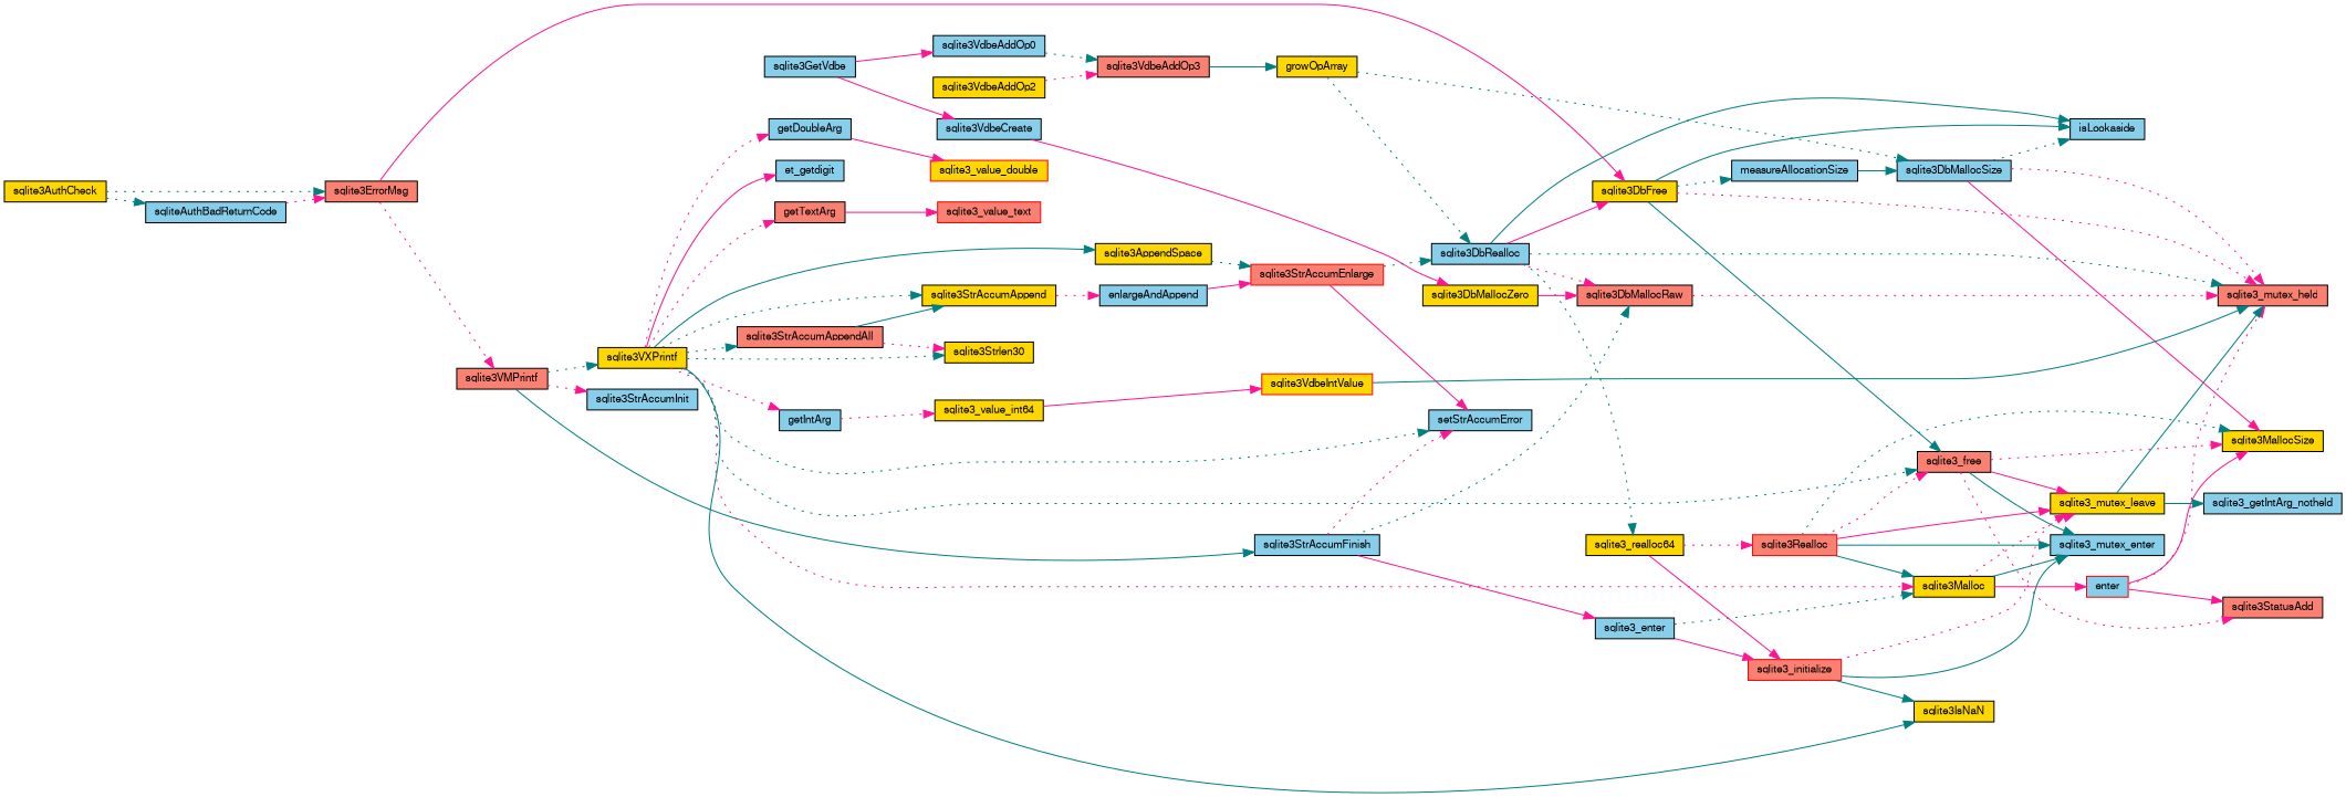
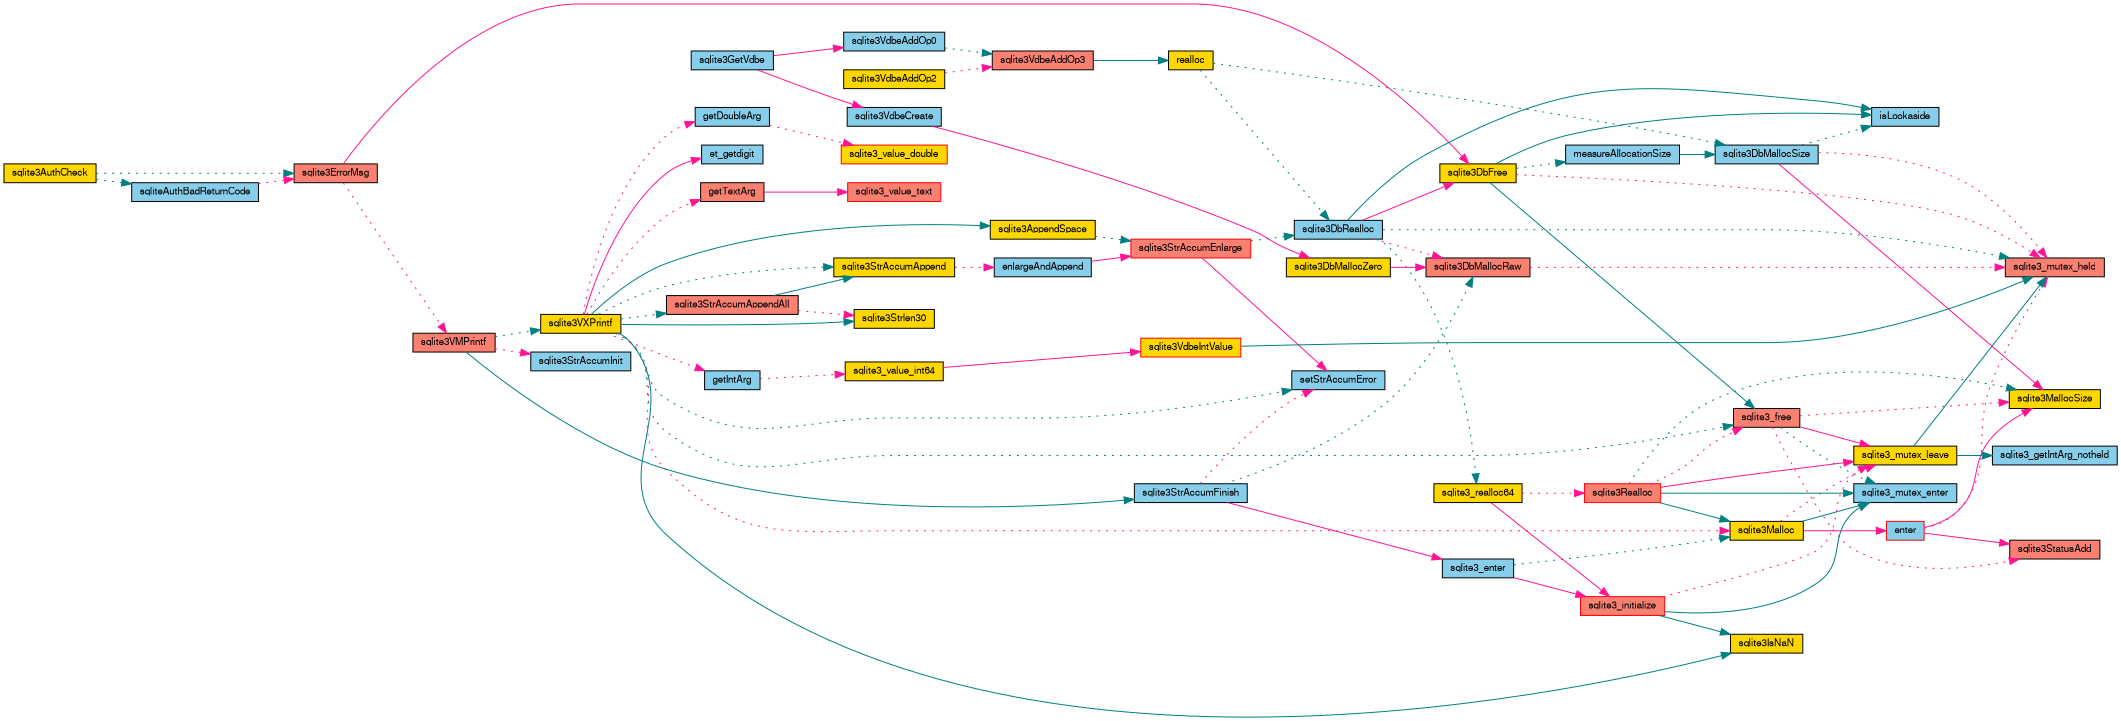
  digraph {
    rankdir=LR
    node [color=black fillcolor=skyblue fontname=FreeSans fontsize=10 shape=record style=filled]
    edge [color=deeppink fontname=FreeSans fontsize=10 labelfontname=FreeSans labelfontsize=10 style=dotted]
    n1 [fillcolor=gold height=0.2 label=sqlite3AuthCheck width=0.4]
    n2 [fillcolor=salmon height=0.2 label=sqlite3ErrorMsg width=0.4]
    n3 [height=0.2 label=sqliteAuthBadReturnCode width=0.4]
    n4 [height=0.2 label=sqlite3GetVdbe width=0.4]
    n5 [height=0.2 label=sqlite3VdbeCreate width=0.4]
    n6 [height=0.2 label=sqlite3VdbeAddOp0 width=0.4]
    n7 [fillcolor=gold height=0.2 label=sqlite3VdbeAddOp2 width=0.4]
    n8 [fillcolor=salmon height=0.2 label=sqlite3VdbeAddOp3 width=0.4]
    n9 [fillcolor=salmon height=0.2 label=sqlite3VMPrintf width=0.4]
    n10 [fillcolor=gold height=0.2 label=sqlite3DbFree width=0.4]
    n11 [height=0.2 label=sqlite3StrAccumInit width=0.4]
    n12 [fillcolor=gold height=0.2 label=sqlite3VXPrintf width=0.4]
    n13 [height=0.2 label=sqlite3StrAccumFinish width=0.4]
    n14 [fillcolor=salmon height=0.2 label=sqlite3_free width=0.4]
    n15 [fillcolor=salmon height=0.2 label=sqlite3_mutex_held width=0.4]
    n16 [height=0.2 label=isLookaside width=0.4]
    n17 [height=0.2 label=measureAllocationSize width=0.4]
    n18 [fillcolor=gold height=0.2 label=sqlite3StrAccumAppend width=0.4]
    n19 [height=0.2 label=setStrAccumError width=0.4]
    n20 [fillcolor=gold height=0.2 label=sqlite3Malloc width=0.4]
    n21 [fillcolor=gold height=0.2 label=sqlite3IsNaN width=0.4]
    n22 [height=0.2 label=getIntArg width=0.4]
    n23 [height=0.2 label=getDoubleArg width=0.4]
    n24 [fillcolor=gold height=0.2 label=sqlite3Strlen30 width=0.4]
    n25 [height=0.2 label=et_getdigit width=0.4]
    n26 [fillcolor=salmon height=0.2 label=getTextArg width=0.4]
    n27 [fillcolor=salmon height=0.2 label=sqlite3StrAccumAppendAll width=0.4]
    n28 [fillcolor=gold height=0.2 label=sqlite3AppendSpace width=0.4]
    n29 [fillcolor=salmon height=0.2 label=sqlite3DbMallocRaw width=0.4]
    n30 [height=0.2 label=sqlite3_enter width=0.4]
    n31 [height=0.2 label=enlargeAndAppend width=0.4]
    n32 [height=0.2 label=sqlite3_mutex_enter width=0.4]
    n33 [color=red height=0.2 label=enter width=0.4]
    n34 [fillcolor=gold height=0.2 label=sqlite3_mutex_leave width=0.4]
    n35 [fillcolor=gold height=0.2 label=sqlite3MallocSize width=0.4]
    n36 [fillcolor=salmon height=0.2 label=sqlite3StatusAdd width=0.4]
    n37 [fillcolor=gold height=0.2 label=sqlite3_value_int64 width=0.4]
    n38 [color=red fillcolor=gold height=0.2 label=sqlite3_value_double width=0.4]
    n39 [color=red fillcolor=salmon height=0.2 label=sqlite3_value_text width=0.4]
    n40 [color=red fillcolor=salmon height=0.2 label=sqlite3StrAccumEnlarge width=0.4]
    n41 [height=0.2 label=sqlite3DbRealloc width=0.4]
    n42 [fillcolor=gold height=0.2 label=sqlite3_realloc64 width=0.4]
    n43 [color=red fillcolor=salmon height=0.2 label=sqlite3_initialize width=0.4]
    n44 [color=red fillcolor=salmon height=0.2 label=sqlite3Realloc width=0.4]
    n45 [height=0.2 label=sqlite3_getIntArg_notheld width=0.4]
    n46 [height=0.2 label=sqlite3DbMallocSize width=0.4]
    n47 [color=red fillcolor=gold height=0.2 label=sqlite3VdbeIntValue width=0.4]
    n48 [fillcolor=gold height=0.2 label=sqlite3DbMallocZero width=0.4]
-   n49 [fillcolor=gold height=0.2 label=growOpArray width=0.4]
+   n49 [fillcolor=gold height=0.2 label=realloc width=0.4]
    n1 -> n2 [color=teal]
    n1 -> n3 [color=teal]
    n2 -> n9
    n2 -> n10 [style=solid]
    n3 -> n2
    n4 -> n5 [style=solid]
    n4 -> n6 [style=solid]
    n5 -> n48 [style=solid]
    n6 -> n8 [color=teal]
    n7 -> n8
    n8 -> n49 [color=teal style=solid]
    n9 -> n11
    n9 -> n12 [color=teal]
    n9 -> n13 [color=teal style=solid]
    n10 -> n14 [color=teal style=solid]
    n10 -> n15
    n10 -> n16 [color=teal style=solid]
    n10 -> n17 [color=teal]
    n12 -> n14 [color=teal]
    n12 -> n18 [color=teal]
    n12 -> n19 [color=teal]
    n12 -> n20
    n12 -> n21 [color=teal style=solid]
    n12 -> n22
    n12 -> n23
-   n12 -> n24 [color=teal]
+   n12 -> n24 [color=teal style=solid]
    n12 -> n25 [style=solid]
    n12 -> n26
    n12 -> n27 [color=teal]
    n12 -> n28 [color=teal style=solid]
    n13 -> n19
    n13 -> n29 [color=teal]
    n13 -> n30 [style=solid]
-   n14 -> n32 [color=teal style=solid]
+   n14 -> n32 [color=teal]
    n14 -> n34 [style=solid]
    n14 -> n35
    n14 -> n36
    n17 -> n46 [color=teal style=solid]
    n18 -> n31
    n20 -> n32 [color=teal style=solid]
    n20 -> n33 [style=solid]
    n20 -> n34
    n22 -> n37
-   n23 -> n38 [style=solid]
+   n23 -> n38
    n26 -> n39 [style=solid]
    n27 -> n18 [color=teal style=solid]
    n27 -> n24
    n28 -> n40 [color=teal]
    n29 -> n15
    n30 -> n20 [color=teal]
    n30 -> n43 [style=solid]
    n31 -> n40 [style=solid]
    n33 -> n15
    n33 -> n35 [style=solid]
    n33 -> n36 [style=solid]
    n34 -> n15 [color=teal style=solid]
    n34 -> n45 [color=teal style=solid]
    n37 -> n47 [style=solid]
    n40 -> n19 [style=solid]
    n40 -> n41 [color=teal]
    n41 -> n10 [style=solid]
    n41 -> n15 [color=teal]
    n41 -> n16 [color=teal style=solid]
    n41 -> n29
    n41 -> n42 [color=teal]
    n42 -> n43 [style=solid]
    n42 -> n44
    n43 -> n21 [color=teal style=solid]
    n43 -> n32 [color=teal style=solid]
    n43 -> n34
    n44 -> n14
    n44 -> n20 [color=teal style=solid]
    n44 -> n32 [color=teal style=solid]
    n44 -> n34 [style=solid]
    n44 -> n35 [color=teal]
    n46 -> n15
    n46 -> n16 [color=teal]
    n46 -> n35 [style=solid]
    n47 -> n15 [color=teal style=solid]
    n48 -> n29 [style=solid]
    n49 -> n41 [color=teal]
    n49 -> n46 [color=teal]
  }
